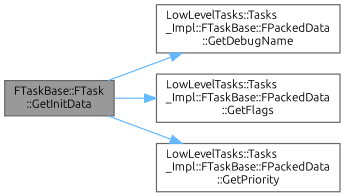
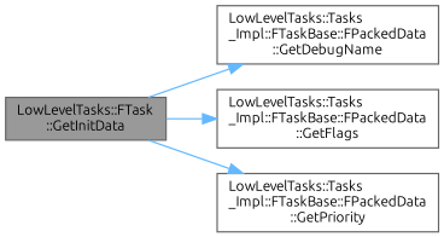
  digraph {
    rankdir=LR
    fontname=Ubuntu
    node [color=grey40 fillcolor=white fontname=Ubuntu fontsize=10 shape=box style=filled]
    edge [color=steelblue1 fontname=Ubuntu fontsize=10 labelfontname=Helvetica labelfontsize=10 style=solid]
-   n1 [color=gray40 fillcolor=grey60 fontcolor=black height=0.2 label="FTaskBase::FTask\l::GetInitData" width=0.4]
+   n1 [color=gray40 fillcolor=grey60 fontcolor=black height=0.2 label="LowLevelTasks::FTask\l::GetInitData" width=0.4]
    n2 [height=0.2 label="LowLevelTasks::Tasks\l_Impl::FTaskBase::FPackedData\l::GetDebugName" width=0.4]
    n3 [height=0.2 label="LowLevelTasks::Tasks\l_Impl::FTaskBase::FPackedData\l::GetFlags" width=0.4]
    n4 [height=0.2 label="LowLevelTasks::Tasks\l_Impl::FTaskBase::FPackedData\l::GetPriority" width=0.4]
    n1 -> n2
    n1 -> n3
    n1 -> n4
  }
